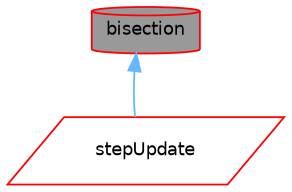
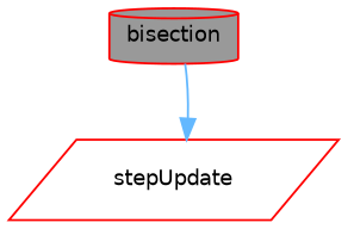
  digraph {
    node [color=red fontname=Helvetica fontsize=10 style=filled]
    n1 [fillcolor=grey60 fontcolor=black height=0.2 label=bisection shape=cylinder width=0.4]
    n2 [fillcolor=white height=0.2 label=stepUpdate shape=parallelogram width=0.4]
-   n1 -> n2 [color=steelblue1 dir=back fontname=Helvetica fontsize=10 labelfontname=Helvetica labelfontsize=10 style=solid]
+   n2 -> n1 [color=steelblue1 dir=back fontname=Helvetica fontsize=10 labelfontname=Helvetica labelfontsize=10 style=solid]
  }
